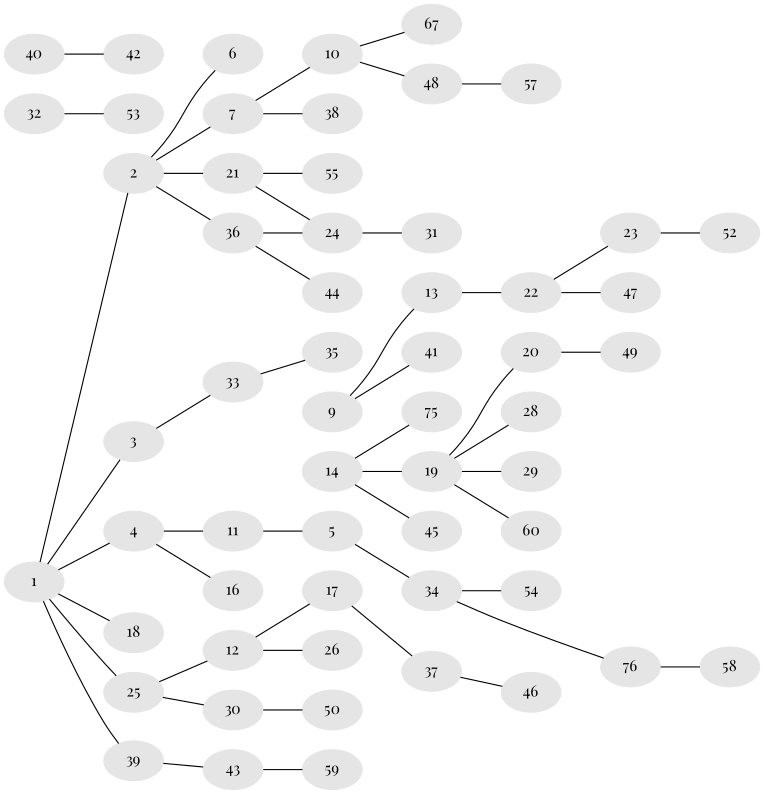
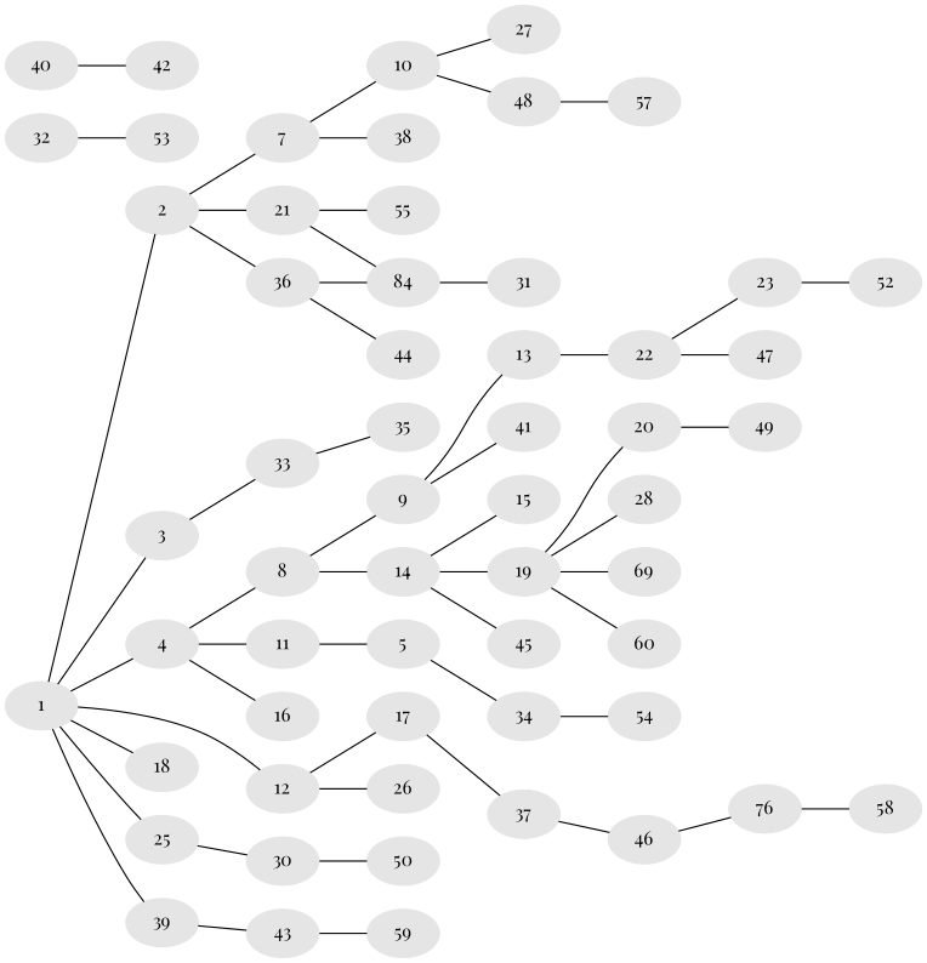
  graph {
    fontname="Playfair Display"
    rankdir=LR
    node [color=gray90 fontname="Playfair Display" style=filled]
    edge [fontname="Playfair Display"]
    1
    2
    3
    4
    12
    18
    25
    39
-   6
    7
    21
    36
    33
+   8
    11
    16
    17
    26
    30
    32
    53
    43
    10
    38
-   24
+   24 [label=84]
    55
    44
    35
    5
    34
    9
    14
    54
-   27 [label=67]
+   27
    48
    13
    41
-   15 [label=75]
+   15
    19
    45
    22
    57
    37
    23
    47
    20
    28
-   29
+   29 [label=69]
    60
    46
    49
    31
    52
    50
    40
    42
    n57 [label=76]
    59
    58
    1 -- 2
    1 -- 3
    1 -- 4
-   25 -- 12
+   1 -- 12
    1 -- 18
    1 -- 25
    1 -- 39
-   2 -- 6
    2 -- 7
    2 -- 21
    2 -- 36
    3 -- 33
+   4 -- 8
    4 -- 11
    4 -- 16
    12 -- 17
    12 -- 26
    25 -- 30
    39 -- 43
    7 -- 10
    7 -- 38
    21 -- 24
    21 -- 55
    36 -- 24
    36 -- 44
    33 -- 35
+   8 -- 9
+   8 -- 14
    11 -- 5
    17 -- 37
    30 -- 50
    32 -- 53
    43 -- 59
    10 -- 27
    10 -- 48
    24 -- 31
    5 -- 34
    34 -- 54
    9 -- 13
    9 -- 41
    14 -- 15
    14 -- 19
    14 -- 45
    48 -- 57
    13 -- 22
    19 -- 20
    19 -- 28
    19 -- 29
    19 -- 60
    22 -- 23
    22 -- 47
    37 -- 46
    23 -- 52
    20 -- 49
-   34 -- n57
+   46 -- n57
    40 -- 42
    n57 -- 58
  }
